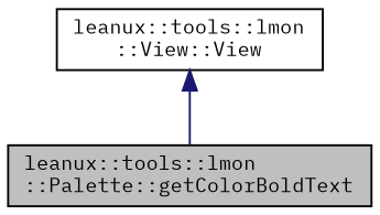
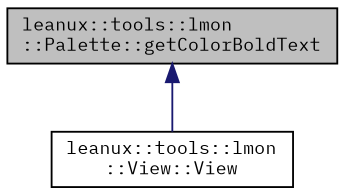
  digraph {
    rankdir=TB
    fontname="IBM Plex Mono"
    node [color=black fontname="IBM Plex Mono" fontsize=10 shape=record]
    n1 [fillcolor=grey75 fontcolor=black height=0.2 label="leanux::tools::lmon\l::Palette::getColorBoldText" style=filled width=0.4]
    n2 [height=0.2 label="leanux::tools::lmon\l::View::View" width=0.4]
-   n2 -> n1 [color=midnightblue dir=back fontname="IBM Plex Mono" fontsize=10 labelfontname=Helvetica labelfontsize=10 style=solid]
+   n1 -> n2 [color=midnightblue dir=back fontname="IBM Plex Mono" fontsize=10 labelfontname=Helvetica labelfontsize=10 style=solid]
  }
